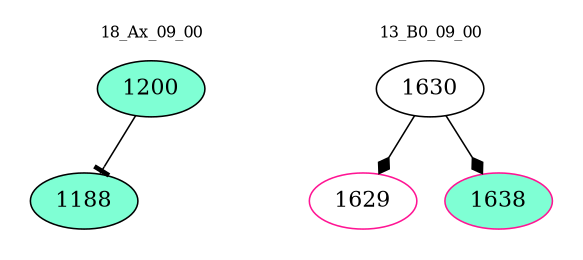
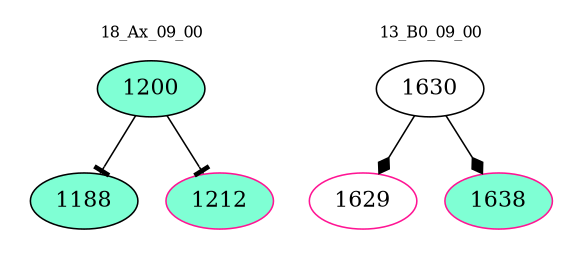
  digraph {
    node [color=black fillcolor=aquamarine style=filled]
    edge [arrowhead=tee color=black]
    n1 [label=1200]
    n2 [label=1188]
+   n3 [color=deeppink label=1212]
    n4 [fillcolor=white label=1630]
    n5 [color=deeppink fillcolor=white label=1629]
    n6 [color=deeppink label=1638]
    subgraph cluster_1 {
      color=white
      fontsize=10
      label="18_Ax_09_00"
      n1
      n2
+     n3
    }
    subgraph cluster_2 {
      color=white
      fontsize=10
      label="13_B0_09_00"
      n4
      n5
      n6
    }
    n1 -> n2
+   n1 -> n3
    n4 -> n5 [arrowhead=diamond]
    n4 -> n6 [arrowhead=diamond]
  }
